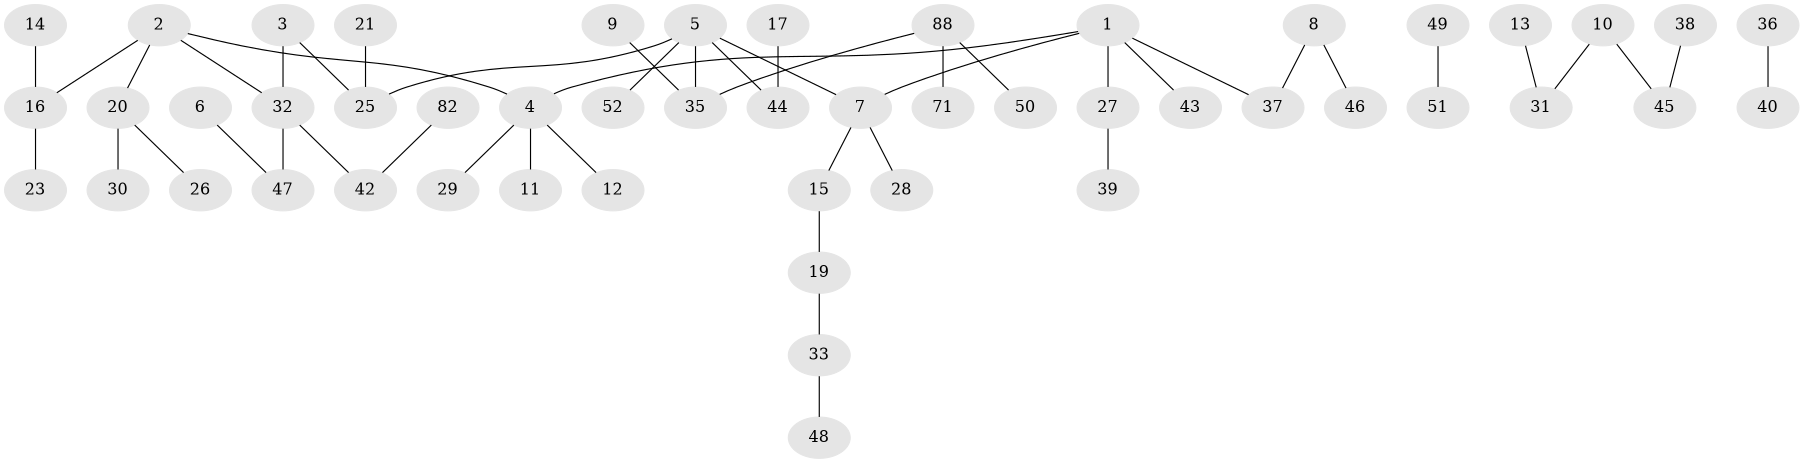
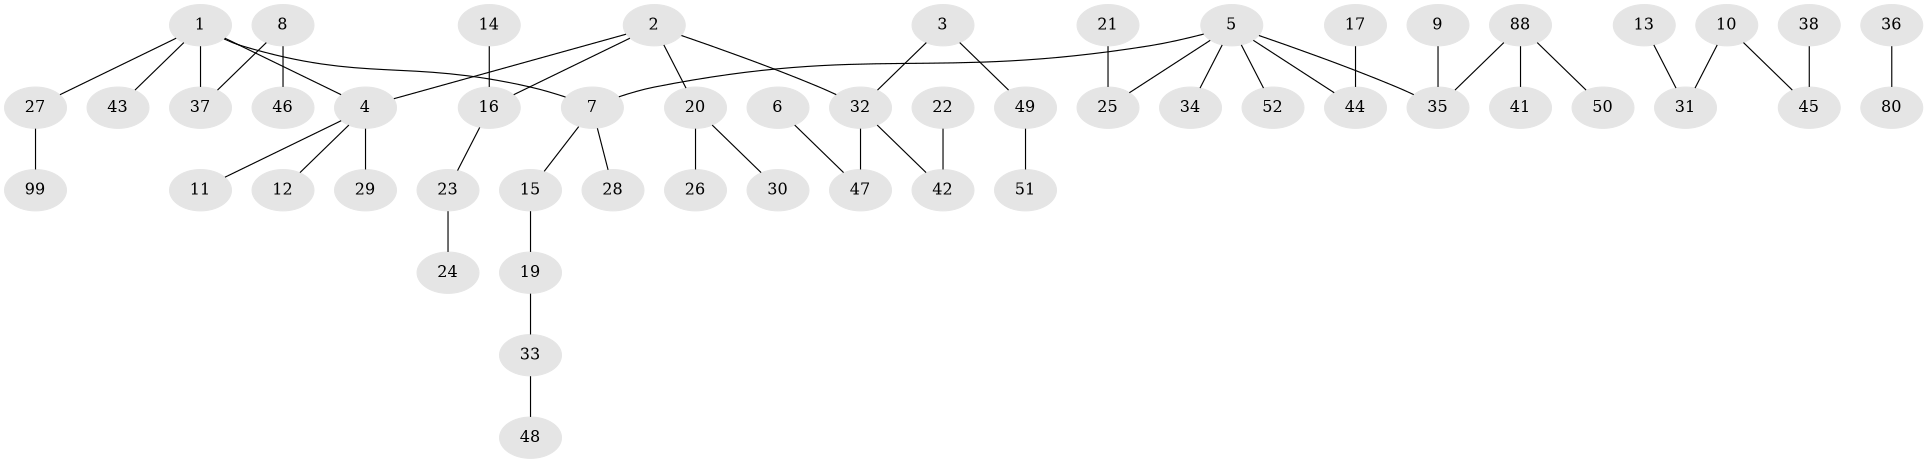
  graph {
    node [color=gray90 style=filled]
    edge [weight=1.0]
    1
    4
    7
    27
    37
    43
    11
    12
    29
    15
    28
-   39
+   39 [label=99]
    2
    16
    20
    32
    23
    26
    30
    47
    42
    3
    49
    51
    5
    25
+   34
    35
    44
    52
    6
    19
    8
    46
    9
    10
    31
    45
    13
    14
    33
+   24
    17
    n44 [label=88]
-   41 [label=71]
+   41
    50
    48
    21
-   22 [label=82]
+   22
    36
-   40
+   40 [label=80]
    38
    1 -- 4
    1 -- 7
    1 -- 27
    1 -- 37
    1 -- 43
    4 -- 11
    4 -- 12
    4 -- 29
    7 -- 15
    7 -- 28
    27 -- 39
    15 -- 19
    2 -- 4
    2 -- 16
    2 -- 20
    2 -- 32
    16 -- 23
    20 -- 26
    20 -- 30
    32 -- 47
    32 -- 42
+   23 -- 24
    3 -- 32
-   3 -- 25
+   3 -- 49
    49 -- 51
    5 -- 7
    5 -- 25
+   5 -- 34
    5 -- 35
    5 -- 44
    5 -- 52
    6 -- 47
    19 -- 33
    8 -- 37
    8 -- 46
    9 -- 35
    10 -- 31
    10 -- 45
    13 -- 31
    14 -- 16
    33 -- 48
    17 -- 44
    n44 -- 35
    n44 -- 41
    n44 -- 50
    21 -- 25
    22 -- 42
    36 -- 40
    38 -- 45
  }
